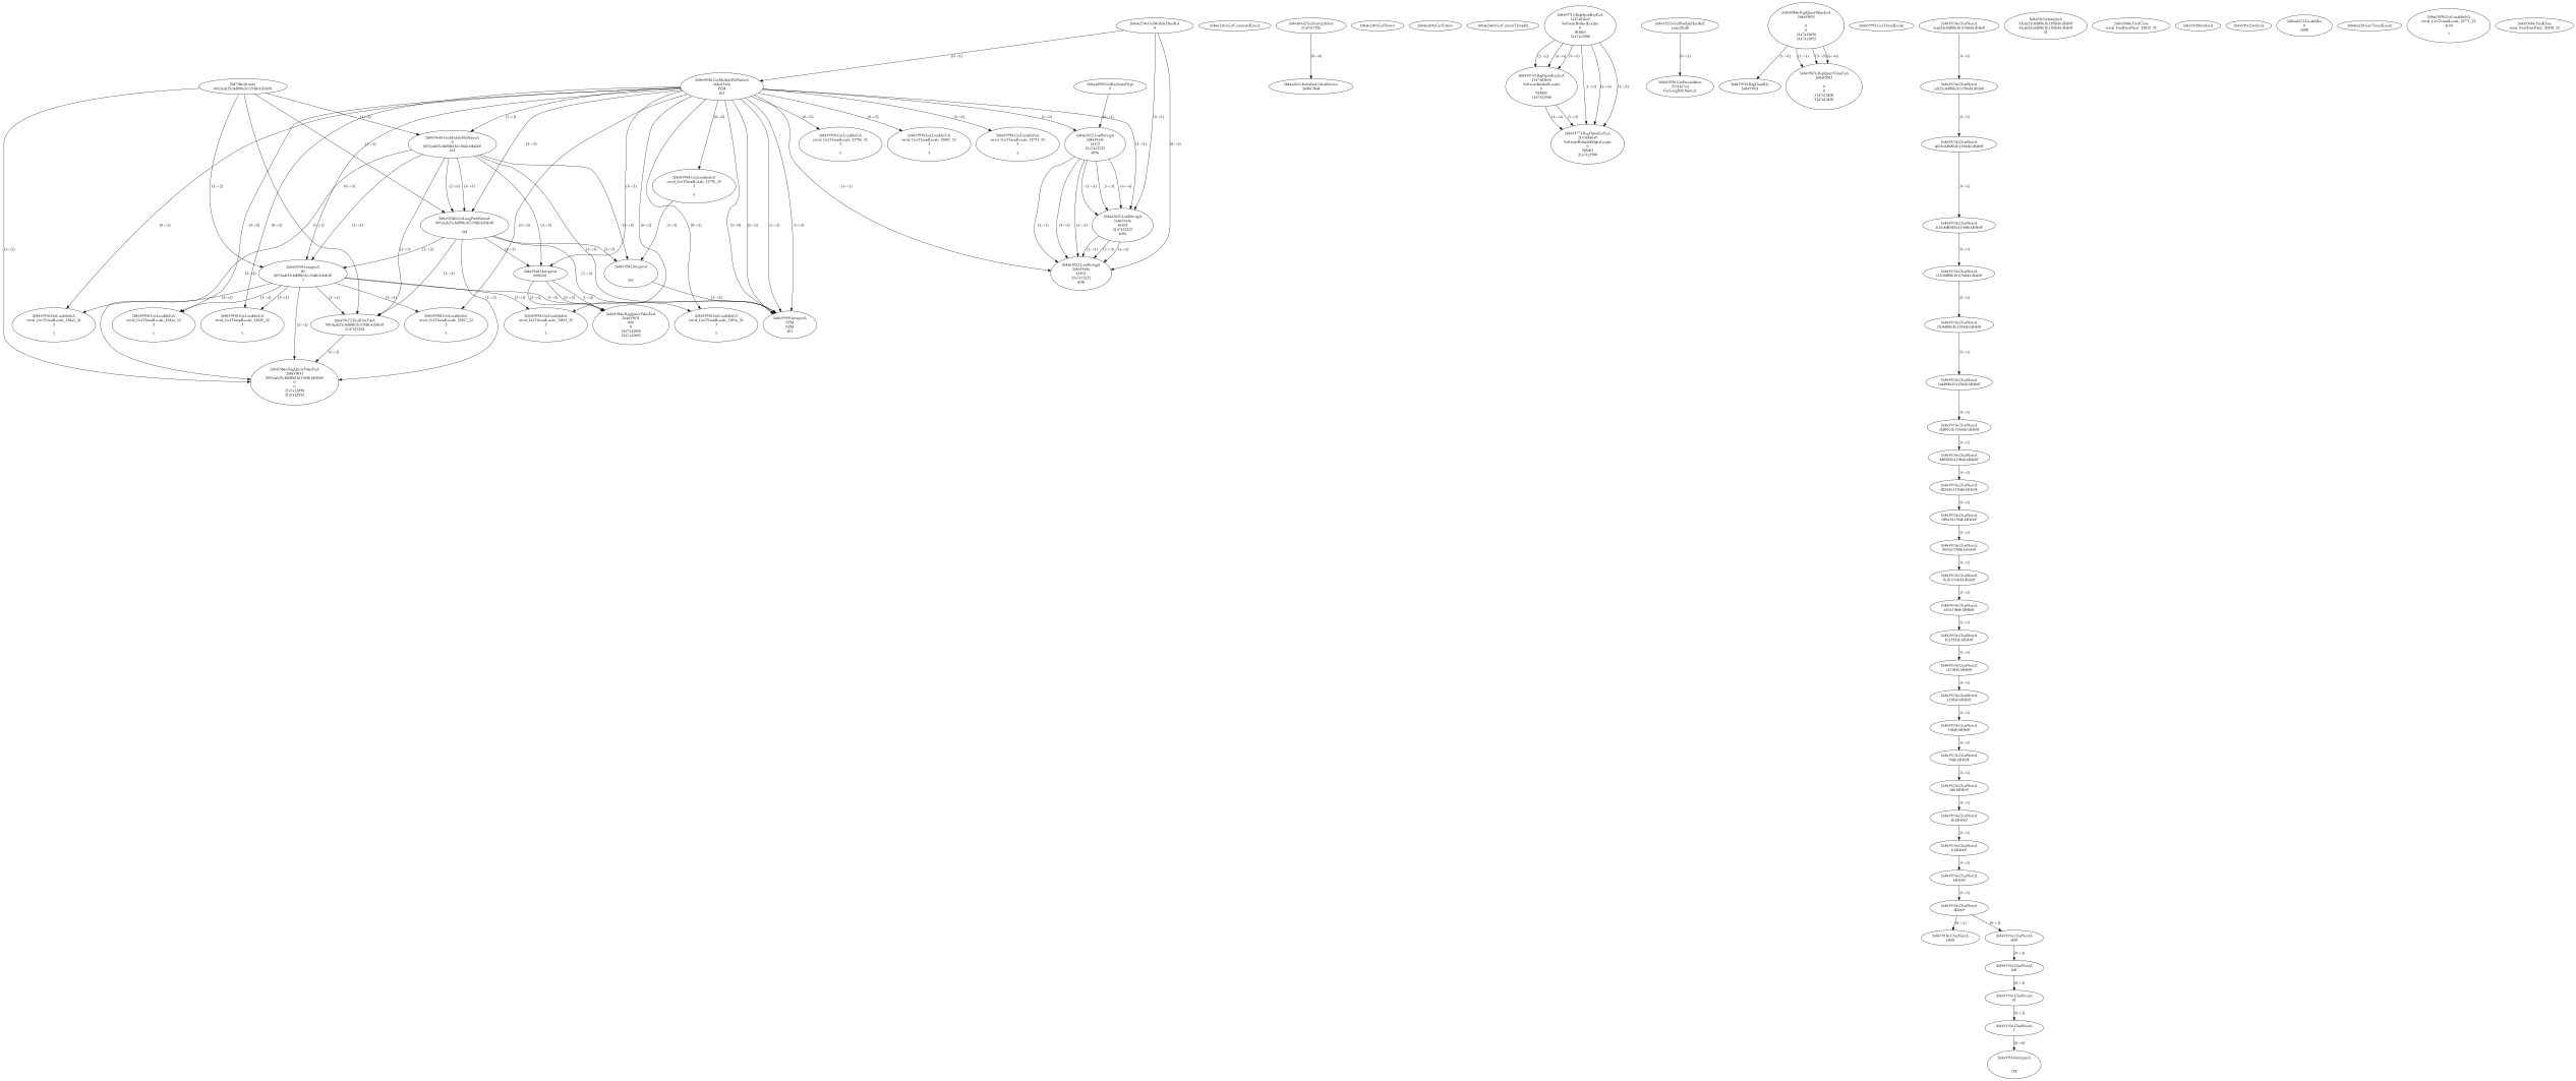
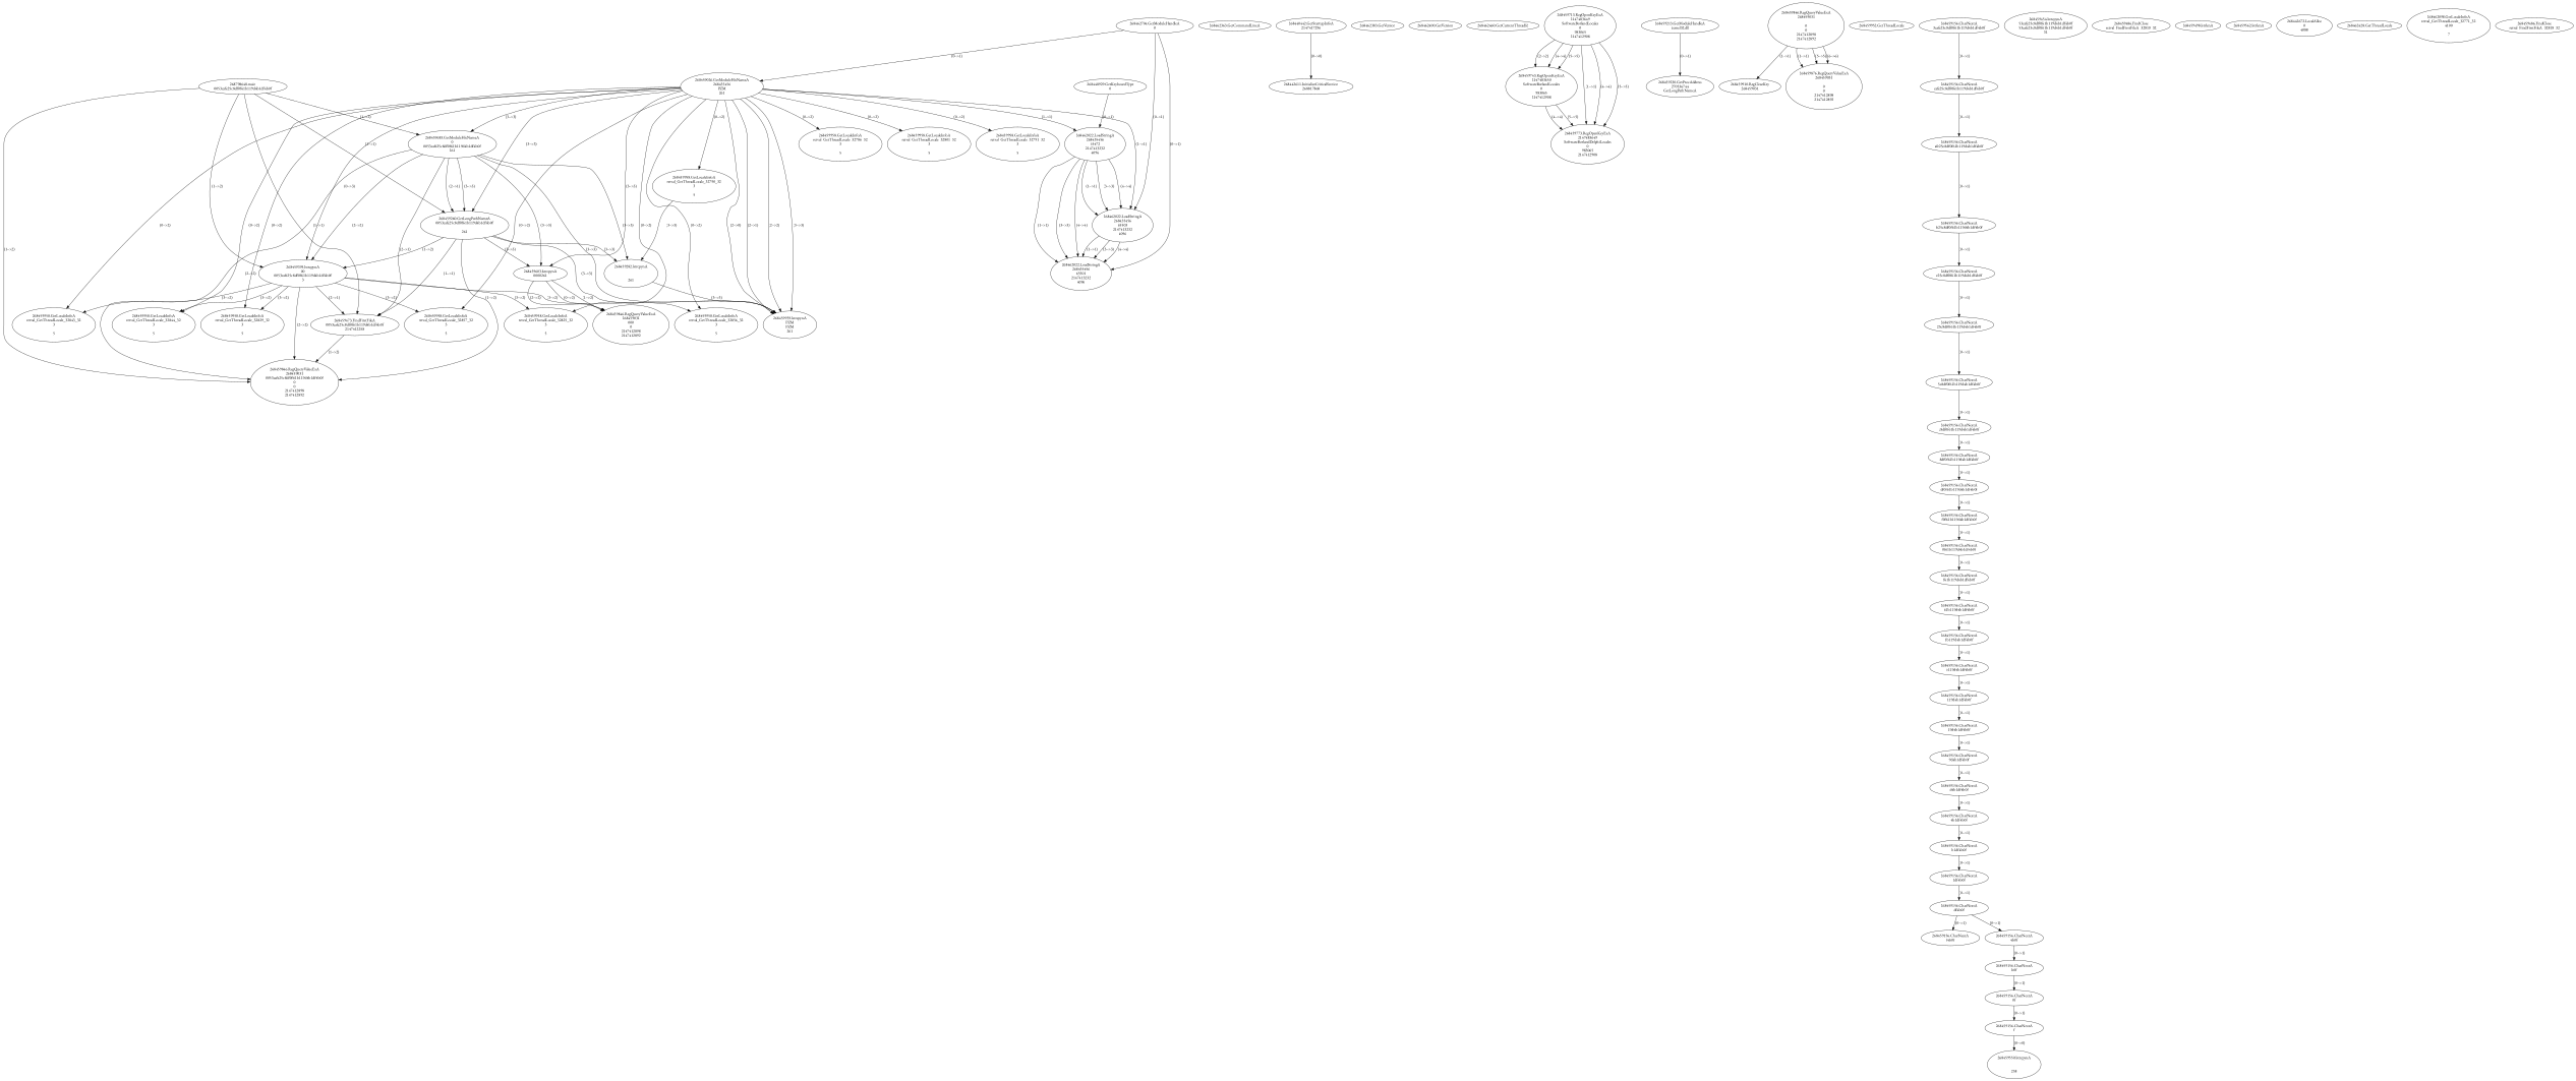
  digraph {
    fontname="EB Garamond"
    node [fontname="EB Garamond"]
    edge [fontname="EB Garamond"]
    n1 [label="268798648.main\n0053cafe25c8df0f61b119d4b1df4b0f"]
    n2 [label="268459683.GetModuleFileNameA\n0\n0053cafe25c8df0f61b119d4b1df4b0f\n261"]
    n3 [label="268459260.GetLongPathNameA\n0053cafe25c8df0f61b119d4b1df4b0f\n\n261"]
    n4 [label="268459395.lstrcpynA\n00\n0053cafe25c8df0f61b119d4b1df4b0f\n3"]
    n5 [label="268459473.FindFirstFileA\n0053cafe25c8df0f61b119d4b1df4b0f\n2147412258"]
    n6 [label="268459846.RegQueryValueExA\n268459031\n0053cafe25c8df0f61b119d4b1df4b0f\n0\n0\n2147412898\n2147412892"]
    n7 [label="268459282.lstrcpynA\n\n\n261"]
    n8 [label="268459939.lstrcpynA\nPZM\nPZM\n261"]
    n9 [label="268459603.lstrcpynA\n0000261"]
    n10 [label="268459958.GetLocaleInfoA\nretval_GetThreadLocale_32857_32\n3\n\n5"]
    n11 [label="268459958.GetLocaleInfoA\nretval_GetThreadLocale_32844_32\n3\n\n5"]
    n12 [label="268459958.GetLocaleInfoA\nretval_GetThreadLocale_32856_32\n3\n\n5"]
    n13 [label="268459958.GetLocaleInfoA\nretval_GetThreadLocale_32843_32\n3\n\n5"]
    n14 [label="268459958.GetLocaleInfoA\nretval_GetThreadLocale_32829_32\n3\n\n5"]
    n15 [label="268459958.GetLocaleInfoA\nretval_GetThreadLocale_32825_32\n3\n\n5"]
    n16 [label="268462704.GetModuleHandleA\n0"]
    n17 [label="268459026.GetModuleFileNameA\n268435456\nPZM\n261"]
    n18 [label="268462022.LoadStringA\n268435456\n65503\n2147413232\n4096"]
    n19 [label="268462022.LoadStringA\n268435456\n65501\n2147413232\n4096"]
    n20 [label="268462022.LoadStringA\n268435456\n65472\n2147413232\n4096"]
    n21 [label="268459958.GetLocaleInfoA\nretval_GetThreadLocale_32786_32\n3\n\n5"]
    n22 [label="268459958.GetLocaleInfoA\nretval_GetThreadLocale_32790_32\n3\n\n5"]
    n23 [label="268459958.GetLocaleInfoA\nretval_GetThreadLocale_32801_32\n3\n\n5"]
    n24 [label="268459958.GetLocaleInfoA\nretval_GetThreadLocale_32791_32\n3\n\n5"]
    n25 [label="268448929.GetKeyboardType\n0"]
    n26 [label="268462363.GetCommandLineA\n"]
    n27 [label="268440442.GetStartupInfoA\n2147417296"]
    n28 [label="268442611.InitializeCriticalSection\n268817868"]
    n29 [label="268462383.GetVersion\n"]
    n30 [label="268462400.GetVersion\n"]
    n31 [label="268462460.GetCurrentThreadId\n"]
    n32 [label="268459846.RegQueryValueExA\n268459031\n000\n0\n2147412898\n2147412892"]
    n33 [label="268459713.RegOpenKeyExA\n2147483649\nSoftware\Borland\Locales\n0\n983065\n2147412908"]
    n34 [label="268459743.RegOpenKeyExA\n2147483650\nSoftware\Borland\Locales\n0\n983065\n2147412908"]
    n35 [label="268459773.RegOpenKeyExA\n2147483649\nSoftware\Borland\Delphi\Locales\n0\n983065\n2147412908"]
    n36 [label="268459213.GetModuleHandleA\nkernel32.dll"]
    n37 [label="268459230.GetProcAddress\n270536744\nGetLongPathNameA"]
    n38 [label="268459846.RegQueryValueExA\n268459031\n\n0\n0\n2147412898\n2147412892"]
    n39 [label="268459910.RegCloseKey\n268459031"]
    n40 [label="268459876.RegQueryValueExA\n268459031\n\n0\n0\n2147412898\n2147412892"]
    n41 [label="268459952.GetThreadLocale\n"]
    n42 [label="268459156.CharNextA\n3cafe25c8df0f61b119d4b1df4b0f"]
    n43 [label="268459156.CharNextA\ncafe25c8df0f61b119d4b1df4b0f"]
    n44 [label="268459156.CharNextA\nafe25c8df0f61b119d4b1df4b0f"]
    n45 [label="268459156.CharNextA\nfe25c8df0f61b119d4b1df4b0f"]
    n46 [label="268459156.CharNextA\ne25c8df0f61b119d4b1df4b0f"]
    n47 [label="268459156.CharNextA\n25c8df0f61b119d4b1df4b0f"]
    n48 [label="268459156.CharNextA\n5c8df0f61b119d4b1df4b0f"]
    n49 [label="268459156.CharNextA\nc8df0f61b119d4b1df4b0f"]
    n50 [label="268459156.CharNextA\n8df0f61b119d4b1df4b0f"]
    n51 [label="268459156.CharNextA\ndf0f61b119d4b1df4b0f"]
    n52 [label="268459156.CharNextA\nf0f61b119d4b1df4b0f"]
    n53 [label="268459156.CharNextA\n0f61b119d4b1df4b0f"]
    n54 [label="268459156.CharNextA\nf61b119d4b1df4b0f"]
    n55 [label="268459156.CharNextA\n61b119d4b1df4b0f"]
    n56 [label="268459156.CharNextA\n1b119d4b1df4b0f"]
    n57 [label="268459156.CharNextA\nb119d4b1df4b0f"]
    n58 [label="268459156.CharNextA\n119d4b1df4b0f"]
    n59 [label="268459156.CharNextA\n19d4b1df4b0f"]
    n60 [label="268459156.CharNextA\n9d4b1df4b0f"]
    n61 [label="268459156.CharNextA\nd4b1df4b0f"]
    n62 [label="268459156.CharNextA\n4b1df4b0f"]
    n63 [label="268459156.CharNextA\nb1df4b0f"]
    n64 [label="268459156.CharNextA\n1df4b0f"]
    n65 [label="268459156.CharNextA\ndf4b0f"]
    n66 [label="268459156.CharNextA\nf4b0f"]
    n67 [label="268459156.CharNextA\n4b0f"]
    n68 [label="268459156.CharNextA\nb0f"]
    n69 [label="268459156.CharNextA\n0f"]
    n70 [label="268459156.CharNextA\nf"]
    n71 [label="268459550.lstrcpynA\n\n\n258"]
    n72 [label="268459454.lstrcpynA\n53cafe25c8df0f61b119d4b1df4b0f\n53cafe25c8df0f61b119d4b1df4b0f\n31"]
    n73 [label="268459486.FindClose\nretval_FindFirstFileA_32810_32"]
    n74 [label="268459498.lstrlenA\n"]
    n75 [label="268459562.lstrlenA\n"]
    n76 [label="268442672.LocalAlloc\n0\n4088"]
    n77 [label="268462428.GetThreadLocale\n"]
    n78 [label="268462098.GetLocaleInfoA\nretval_GetThreadLocale_32771_32\n4100\n\n7"]
    n79 [label="268459486.FindClose\nretval_FindFirstFileA_32818_32"]
    n1 -> n2 [label="(1-->2)"]
    n1 -> n3 [label="(1-->1)"]
    n1 -> n4 [label="(1-->2)"]
    n1 -> n5 [label="(1-->1)"]
    n1 -> n6 [label="(1-->2)"]
    n2 -> n3 [label="(2-->1)"]
    n2 -> n3 [label="(3-->3)"]
    n2 -> n4 [label="(2-->2)"]
    n2 -> n5 [label="(2-->1)"]
    n2 -> n6 [label="(2-->2)"]
    n2 -> n7 [label="(3-->3)"]
    n2 -> n8 [label="(3-->3)"]
    n2 -> n9 [label="(3-->3)"]
    n3 -> n4 [label="(1-->2)"]
    n3 -> n5 [label="(1-->1)"]
    n3 -> n6 [label="(1-->2)"]
    n3 -> n7 [label="(3-->3)"]
    n3 -> n8 [label="(3-->3)"]
    n3 -> n9 [label="(3-->3)"]
    n4 -> n5 [label="(2-->1)"]
    n4 -> n6 [label="(2-->2)"]
    n4 -> n10 [label="(3-->2)"]
    n4 -> n11 [label="(3-->2)"]
    n4 -> n12 [label="(3-->2)"]
    n4 -> n13 [label="(3-->2)"]
    n4 -> n14 [label="(3-->2)"]
    n4 -> n15 [label="(3-->2)"]
    n5 -> n6 [label="(1-->2)"]
    n7 -> n8 [label="(3-->3)"]
    n9 -> n32 [label="(1-->2)"]
    n9 -> n32 [label="(2-->2)"]
    n9 -> n32 [label="(0-->2)"]
    n16 -> n17 [label="(0-->1)"]
    n16 -> n18 [label="(0-->1)"]
    n16 -> n19 [label="(0-->1)"]
    n17 -> n2 [label="(3-->3)"]
    n17 -> n3 [label="(3-->3)"]
    n17 -> n4 [label="(0-->3)"]
    n17 -> n8 [label="(2-->1)"]
    n17 -> n8 [label="(2-->2)"]
    n17 -> n8 [label="(3-->3)"]
    n17 -> n8 [label="(2-->0)"]
    n17 -> n9 [label="(3-->3)"]
    n17 -> n10 [label="(0-->2)"]
    n17 -> n11 [label="(0-->2)"]
    n17 -> n12 [label="(0-->2)"]
    n17 -> n13 [label="(0-->2)"]
    n17 -> n14 [label="(0-->2)"]
    n17 -> n15 [label="(0-->2)"]
    n17 -> n18 [label="(1-->1)"]
-   n17 -> n19 [label="(1-->1)"]
    n17 -> n20 [label="(1-->1)"]
    n17 -> n21 [label="(0-->2)"]
    n17 -> n22 [label="(0-->2)"]
    n17 -> n23 [label="(0-->2)"]
    n17 -> n24 [label="(0-->2)"]
    n18 -> n19 [label="(1-->1)"]
    n18 -> n19 [label="(3-->3)"]
    n18 -> n19 [label="(4-->4)"]
    n20 -> n18 [label="(1-->1)"]
    n20 -> n18 [label="(3-->3)"]
    n20 -> n18 [label="(4-->4)"]
    n20 -> n19 [label="(1-->1)"]
    n20 -> n19 [label="(3-->3)"]
    n20 -> n19 [label="(4-->4)"]
    n22 -> n7 [label="(3-->3)"]
    n25 -> n20 [label="(0-->1)"]
    n27 -> n28 [label="(0-->0)"]
    n33 -> n34 [label="(2-->2)"]
    n33 -> n34 [label="(4-->4)"]
    n33 -> n34 [label="(5-->5)"]
    n33 -> n35 [label="(1-->1)"]
    n33 -> n35 [label="(4-->4)"]
    n33 -> n35 [label="(5-->5)"]
    n34 -> n35 [label="(4-->4)"]
    n34 -> n35 [label="(5-->5)"]
    n36 -> n37 [label="(0-->1)"]
    n38 -> n39 [label="(1-->1)"]
    n38 -> n40 [label="(1-->1)"]
    n38 -> n40 [label="(5-->5)"]
    n38 -> n40 [label="(6-->6)"]
    n42 -> n43 [label="(0-->1)"]
    n43 -> n44 [label="(0-->1)"]
    n44 -> n45 [label="(0-->1)"]
    n45 -> n46 [label="(0-->1)"]
    n46 -> n47 [label="(0-->1)"]
    n47 -> n48 [label="(0-->1)"]
    n48 -> n49 [label="(0-->1)"]
    n49 -> n50 [label="(0-->1)"]
    n50 -> n51 [label="(0-->1)"]
    n51 -> n52 [label="(0-->1)"]
    n52 -> n53 [label="(0-->1)"]
    n53 -> n54 [label="(0-->1)"]
    n54 -> n55 [label="(0-->1)"]
    n55 -> n56 [label="(0-->1)"]
    n56 -> n57 [label="(0-->1)"]
    n57 -> n58 [label="(0-->1)"]
    n58 -> n59 [label="(0-->1)"]
    n59 -> n60 [label="(0-->1)"]
    n60 -> n61 [label="(0-->1)"]
    n61 -> n62 [label="(0-->1)"]
    n62 -> n63 [label="(0-->1)"]
    n63 -> n64 [label="(0-->1)"]
    n64 -> n65 [label="(0-->1)"]
    n65 -> n66 [label="(0-->1)"]
    n65 -> n67 [label="(0-->1)"]
    n67 -> n68 [label="(0-->1)"]
    n68 -> n69 [label="(0-->1)"]
    n69 -> n70 [label="(0-->1)"]
    n70 -> n71 [label="(0-->0)"]
  }
